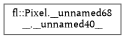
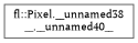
  digraph {
    rankdir=LR
    fontname="PT Serif"
-   n1 [color=grey40 fillcolor=white fontname="PT Serif" fontsize=10 height=0.2 label="fl::Pixel.__unnamed68\l__.__unnamed40__" shape=box style=filled width=0.4]
+   n1 [color=grey40 fillcolor=white fontname="PT Serif" fontsize=10 height=0.2 label="fl::Pixel.__unnamed38\l__.__unnamed40__" shape=box style=filled width=0.4]
  }
